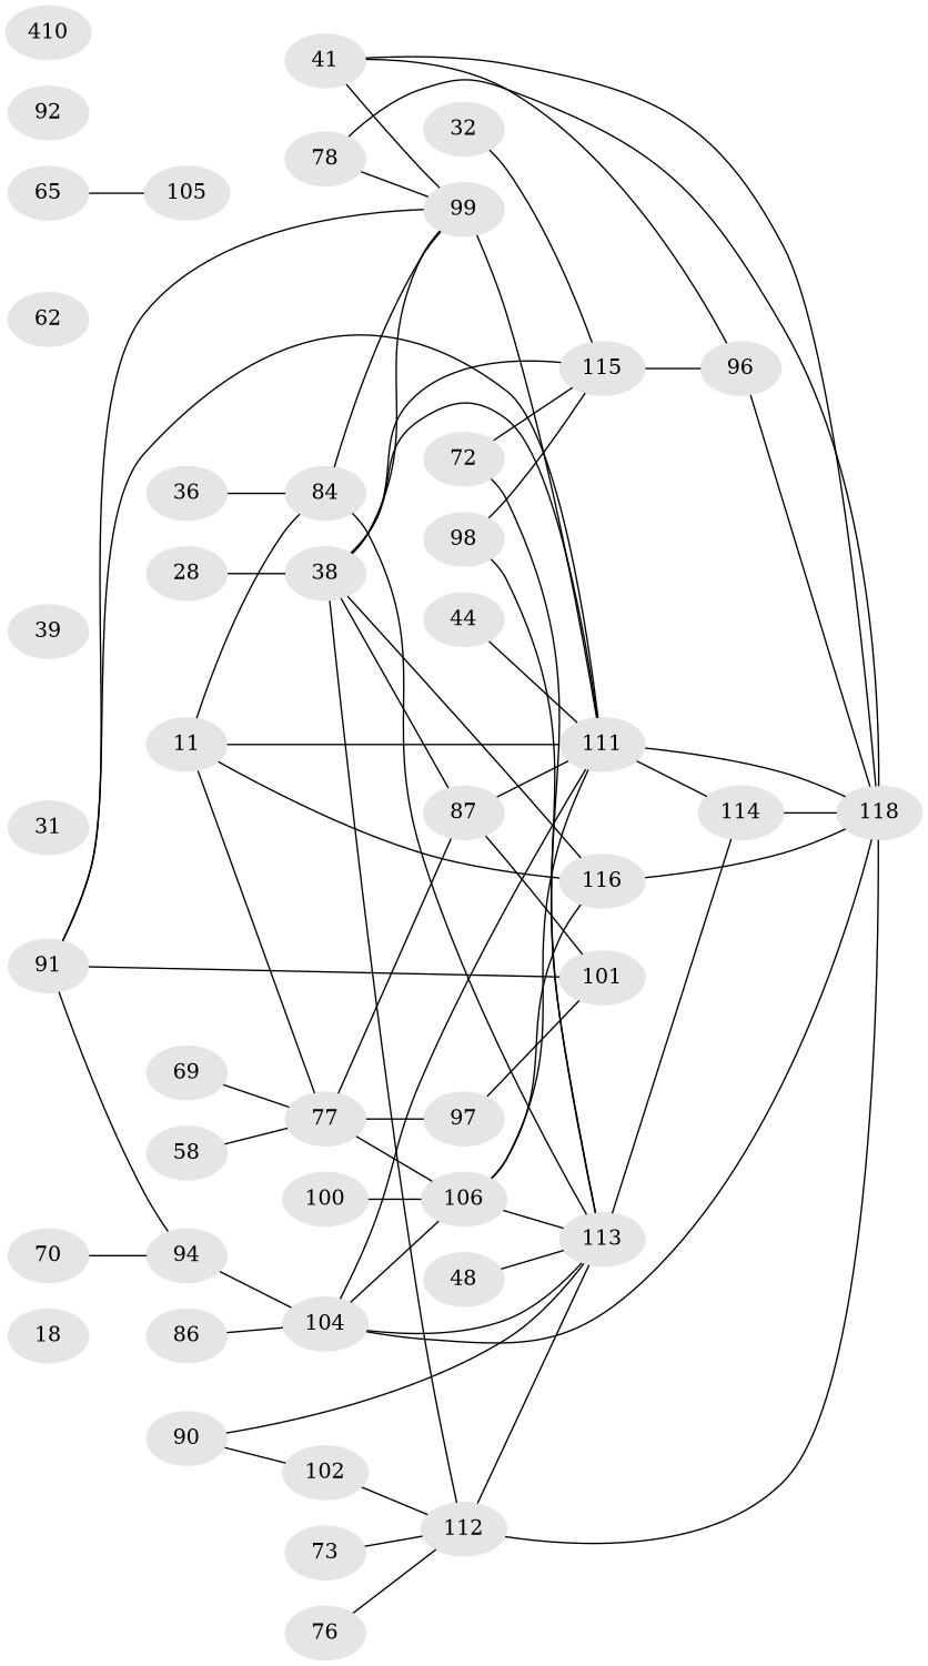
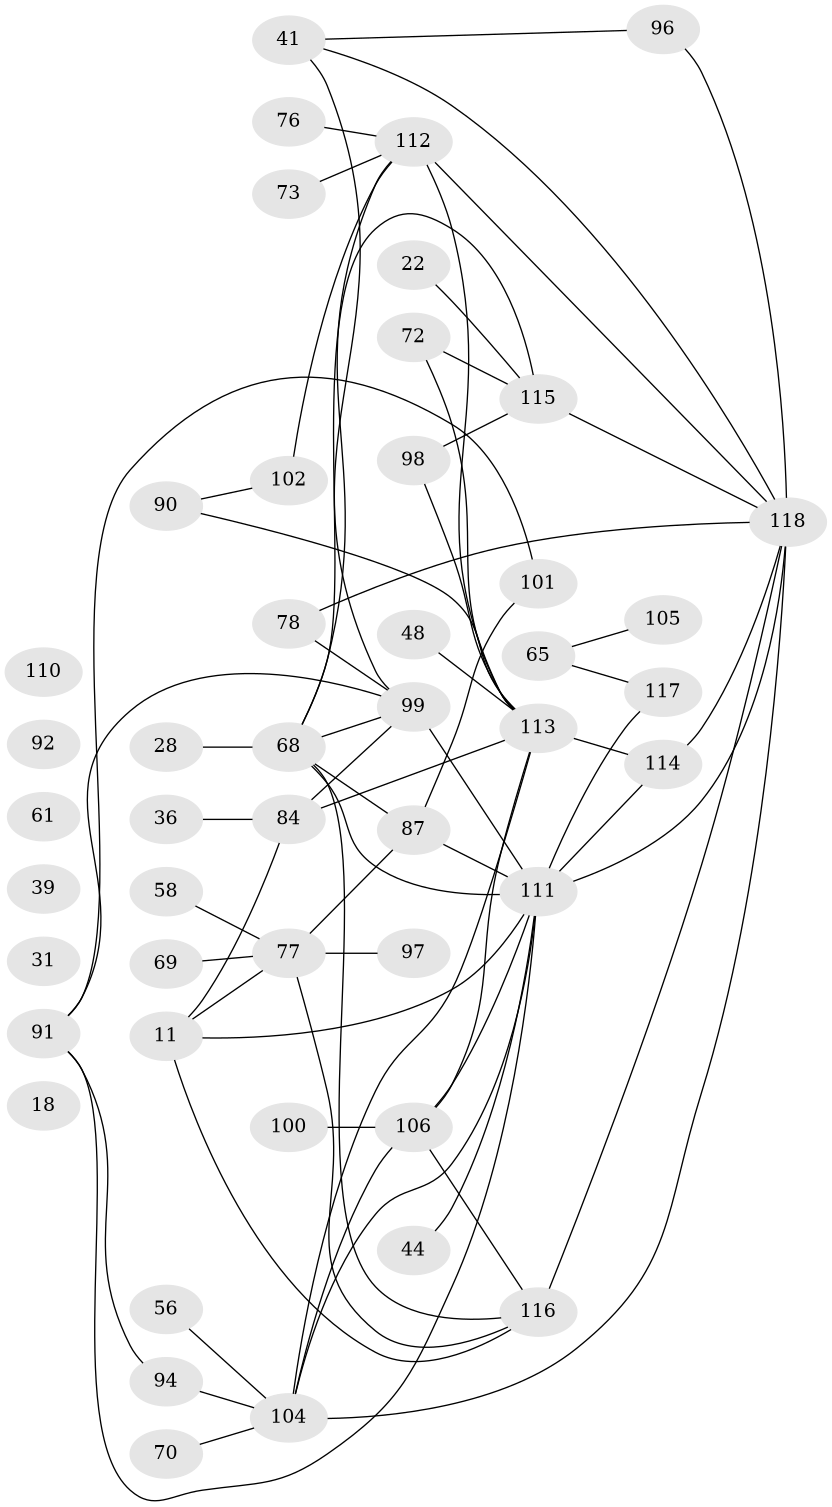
  graph {
    rankdir=LR
    node [color=gray90 style=filled]
    18
-   68 [super="+60+12" label=38]
+   68 [super="+60+12"]
    115 [super="+80"]
    99 [super="+33+81"]
    111 [super="+4+108"]
    116 [super="+93"]
    87 [super="+20+59"]
    112 [super="+109+40+43"]
    28
    31
-   32 [super="+7"]
+   32 [super="+7" label=22]
    118 [super="+85+66+56"]
    84 [super="+25"]
    113 [super="+89"]
    36
    39
    41 [super="+6+8"]
    96 [super="+22"]
+   117
    114 [super="+88"]
    44
    48
    77 [super="+26"]
    97 [super="+57"]
    n25 [label=11]
    58
-   61 [label=62]
+   61
    65
    105
    101 [super="+74"]
    69 [super="+17"]
    104 [super="+37+67+62+29"]
    106 [super="+71+72+103"]
    70
    73 [super="+16"]
    76 [super="+49"]
    78 [super="+55+21"]
    n38 [label=72]
-   86
+   86 [label=56]
    90 [super="+79+47"]
    102
    91 [super="+24"]
    94 [super="+83"]
    92
    98 [super="+95"]
    100
-   110 [label=410]
+   110
    68 -- 115
    68 -- 99 [weight=4]
    68 -- 111 [weight=3]
    68 -- 116 [weight=2]
    68 -- 87 [weight=2]
    68 -- 112 [weight=2]
-   115 -- 96 [weight=2]
+   115 -- 118 [weight=2]
    99 -- 111 [weight=2]
    111 -- 118
+   111 -- 117
    111 -- 114
    116 -- 118
    87 -- 111
    87 -- 101 [weight=2]
    112 -- 118 [weight=2]
    112 -- 113 [weight=2]
    28 -- 68
    32 -- 115
    84 -- 99
    84 -- 113
    113 -- 114
    36 -- 84
    41 -- 99
    41 -- 118
    41 -- 96 [weight=2]
    96 -- 118 [weight=2]
    114 -- 118
    44 -- 111
    48 -- 113
-   77 -- 106 [weight=2]
+   77 -- 116 [weight=2]
    77 -- 87
    77 -- 97
-   97 -- 101
    n25 -- 111 [weight=3]
    n25 -- 116
    n25 -- 84 [weight=2]
    n25 -- 77
    58 -- 77
+   65 -- 117
    65 -- 105
    69 -- 77
    104 -- 111 [weight=2]
    104 -- 118 [weight=3]
    104 -- 113
    104 -- 106
    106 -- 111
    106 -- 116
    106 -- 113
-   70 -- 94
+   70 -- 104
    73 -- 112
    76 -- 112
    78 -- 99 [weight=2]
    78 -- 118 [weight=2]
    n38 -- 115
    n38 -- 113
    86 -- 104
    90 -- 113
    90 -- 102
    102 -- 112
    91 -- 99
    91 -- 111
    91 -- 101
    91 -- 94
    94 -- 104 [weight=2]
    98 -- 115
    98 -- 113
    100 -- 106
  }
